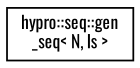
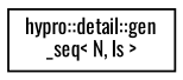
  digraph {
    rankdir=LR
    fontname=Oswald
-   n1 [color=black fillcolor=white fontname=Oswald fontsize=10 height=0.2 label="hypro::seq::gen\l_seq\< N, Is \>" shape=record style=filled width=0.4]
+   n1 [color=black fillcolor=white fontname=Oswald fontsize=10 height=0.2 label="hypro::detail::gen\l_seq\< N, Is \>" shape=record style=filled width=0.4]
  }
